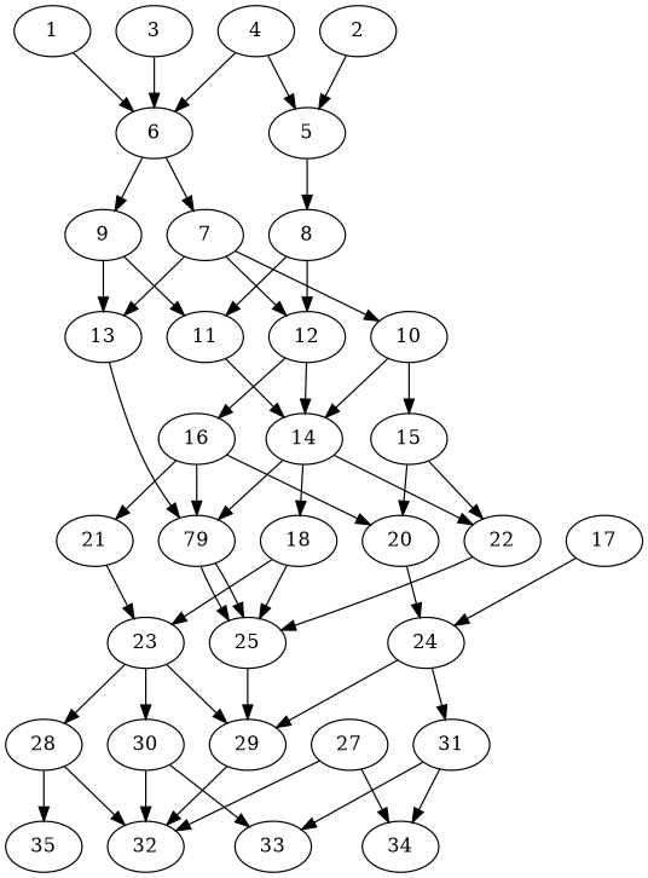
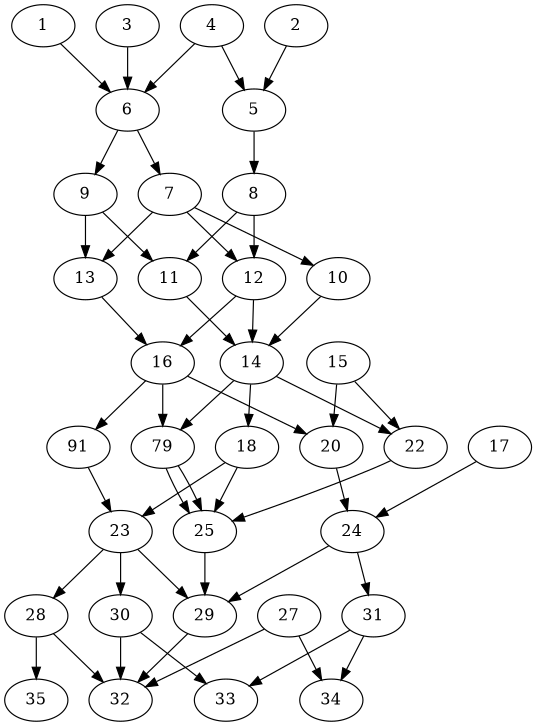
  digraph {
    node [alpha=0.04]
    1 [alpha=0.03 expect_size=41556992]
    6 [alpha=0.14 expect_size=9206784]
    7 [alpha=0.05 expect_size=32700416]
    9 [alpha=0.12 expect_size=46136320]
    12 [alpha=0.02 expect_size=37592064]
    10 [alpha=0.06 expect_size=32448512]
    13 [alpha=0.05 expect_size=21126144]
    11 [alpha=0.14 expect_size=29639680]
    2 [alpha=0.13 expect_size=35629056]
    5 [alpha=0.02 expect_size=32222208]
    8 [alpha=0.07 expect_size=39396352]
    3 [alpha=0.15 expect_size=37376000]
    4 [alpha=0.13 expect_size=40466432]
    14 [alpha=0.10 expect_size=8182784]
    16 [alpha=0.03 expect_size=45073408]
    15 [alpha=0.20 expect_size=39499776]
    18 [alpha=0.07 expect_size=43526144]
    n18 [alpha=0.20 expect_size=12046336 label=79]
    22 [expect_size=40446976]
    20 [alpha=0.00 expect_size=40290304]
-   21 [alpha=0.16 expect_size=6549504]
+   21 [alpha=0.16 expect_size=6549504 label=91]
    17 [alpha=0.02 expect_size=30706688]
    24 [expect_size=8982528]
    23 [alpha=0.07 expect_size=45418496]
    25 [alpha=0.12 expect_size=32099328]
    29 [alpha=0.14 expect_size=9702400]
    31 [alpha=0.15 expect_size=10035200]
    28 [alpha=0.01 expect_size=40482816]
    30 [alpha=0.20 expect_size=9527296]
    32 [expect_size=47542272]
    33 [alpha=0.00 expect_size=10875904]
    34 [alpha=0.18 expect_size=26541056]
    35 [alpha=0.09 expect_size=35391488]
    27 [expect_size=36942848]
    1 -> 6
    6 -> 7
    6 -> 9
    7 -> 12
    7 -> 10
    7 -> 13
    9 -> 13
    9 -> 11
    12 -> 14
    12 -> 16
    10 -> 14
-   10 -> 15
-   13 -> n18
+   13 -> 16
    11 -> 14
    2 -> 5
    5 -> 8
    8 -> 12
    8 -> 11
    3 -> 6
    4 -> 6
    4 -> 5
    14 -> 18
    14 -> n18
    14 -> 22
    16 -> n18
    16 -> 20
    16 -> 21
    15 -> 22
    15 -> 20
    18 -> 23
    18 -> 25
    n18 -> 25
    n18 -> 25
    22 -> 25
    20 -> 24
    21 -> 23
    17 -> 24
    24 -> 29
    24 -> 31
    23 -> 29
    23 -> 28
    23 -> 30
    25 -> 29
    29 -> 32
    31 -> 33
    31 -> 34
    28 -> 32
    28 -> 35
    30 -> 32
    30 -> 33
    27 -> 32
    27 -> 34
  }
